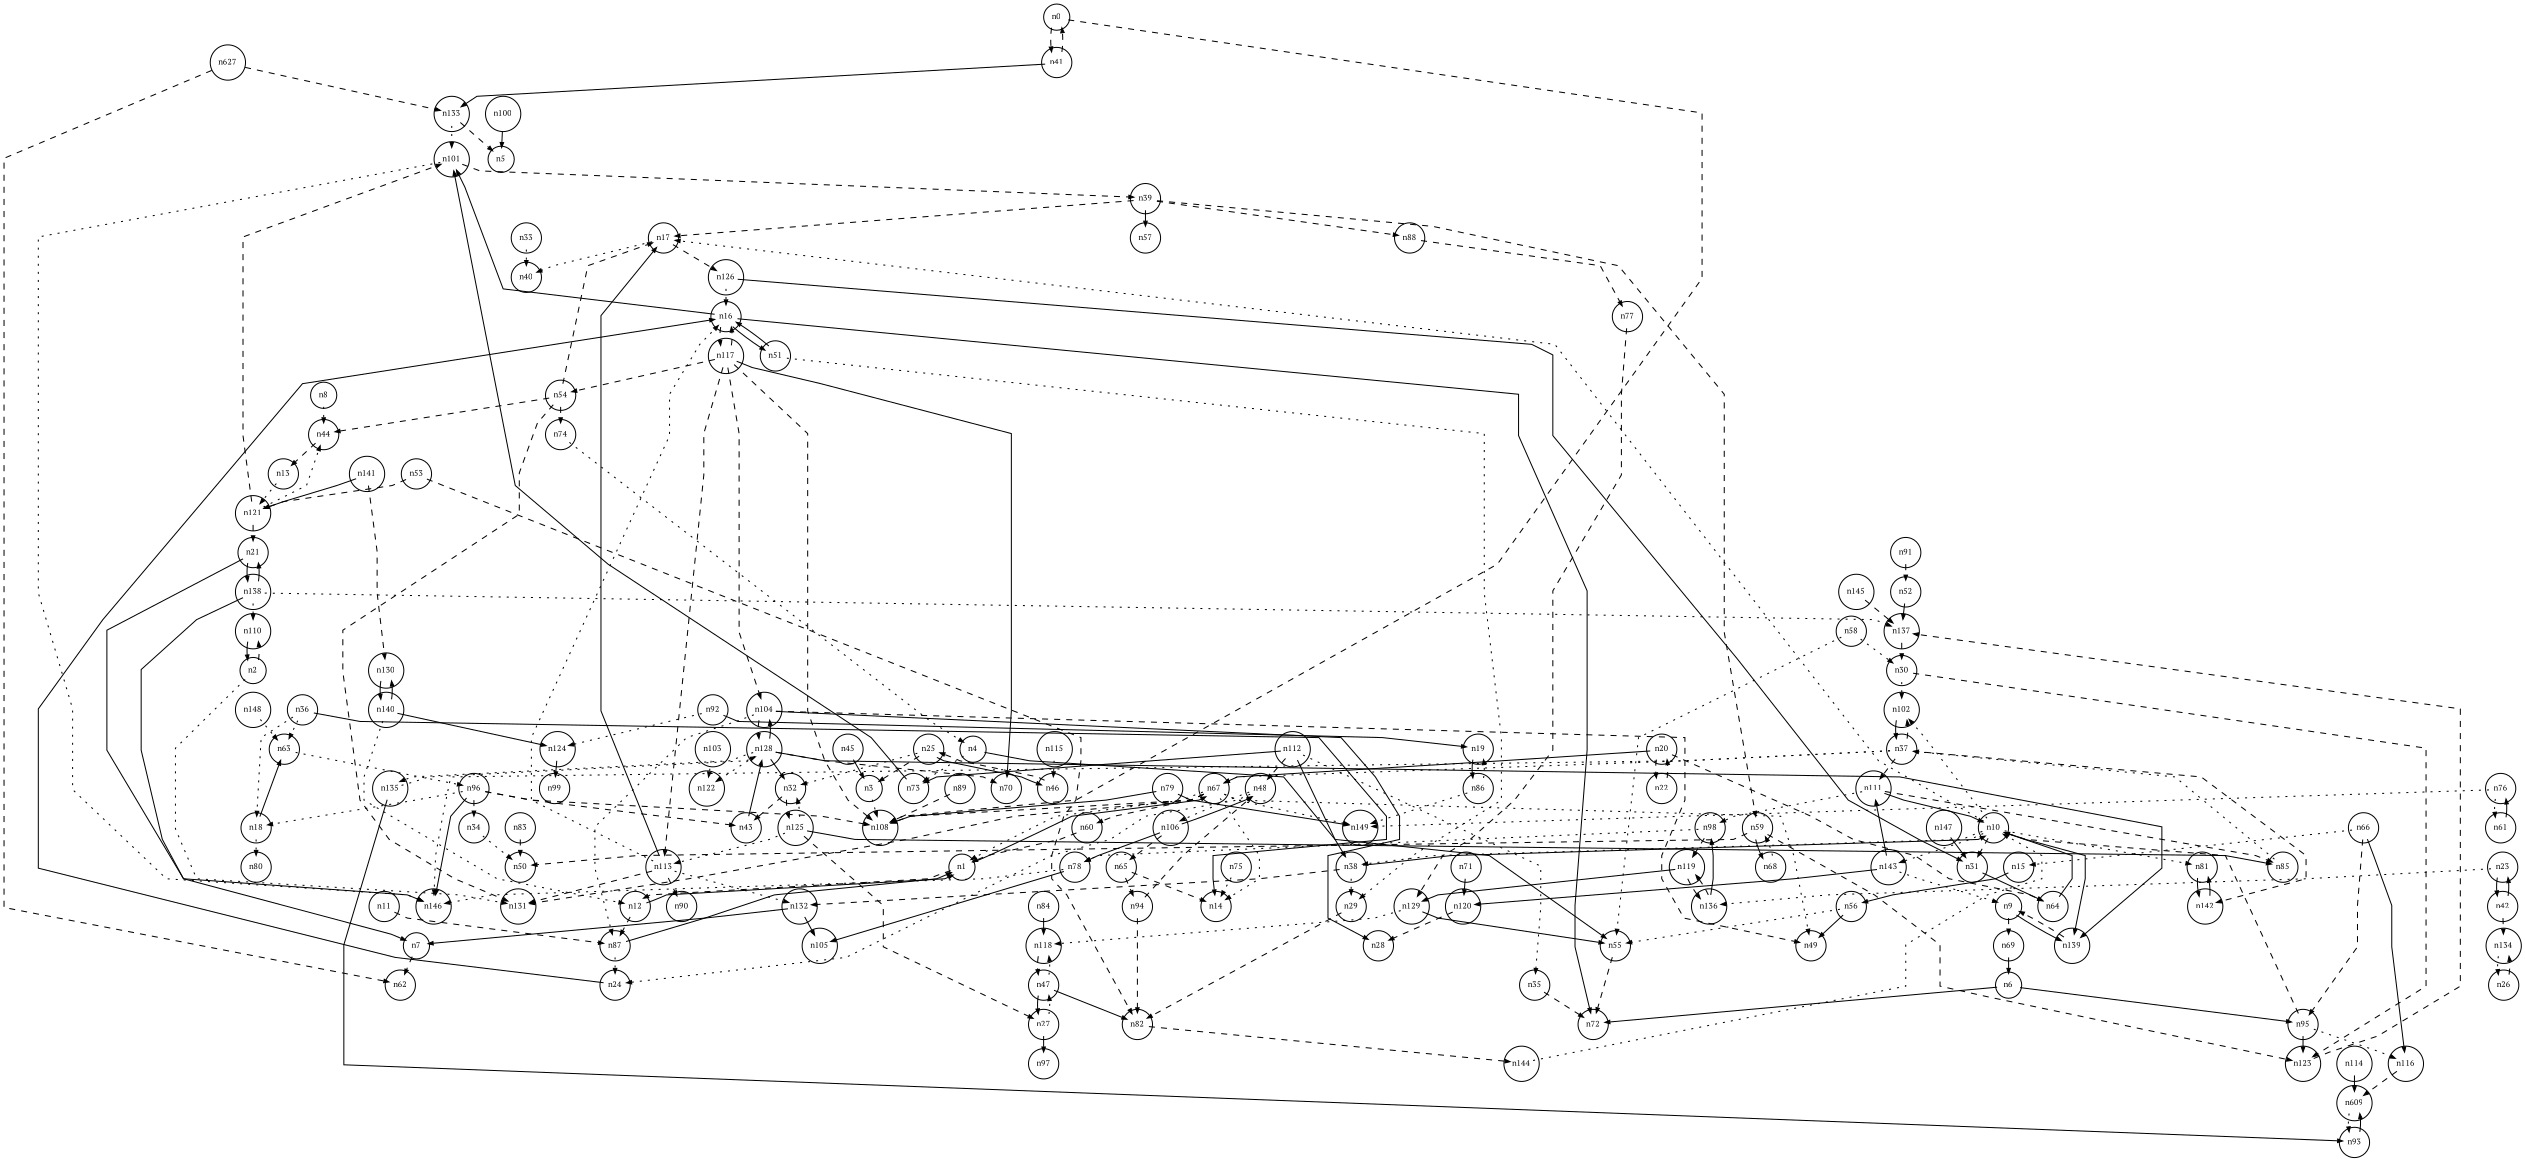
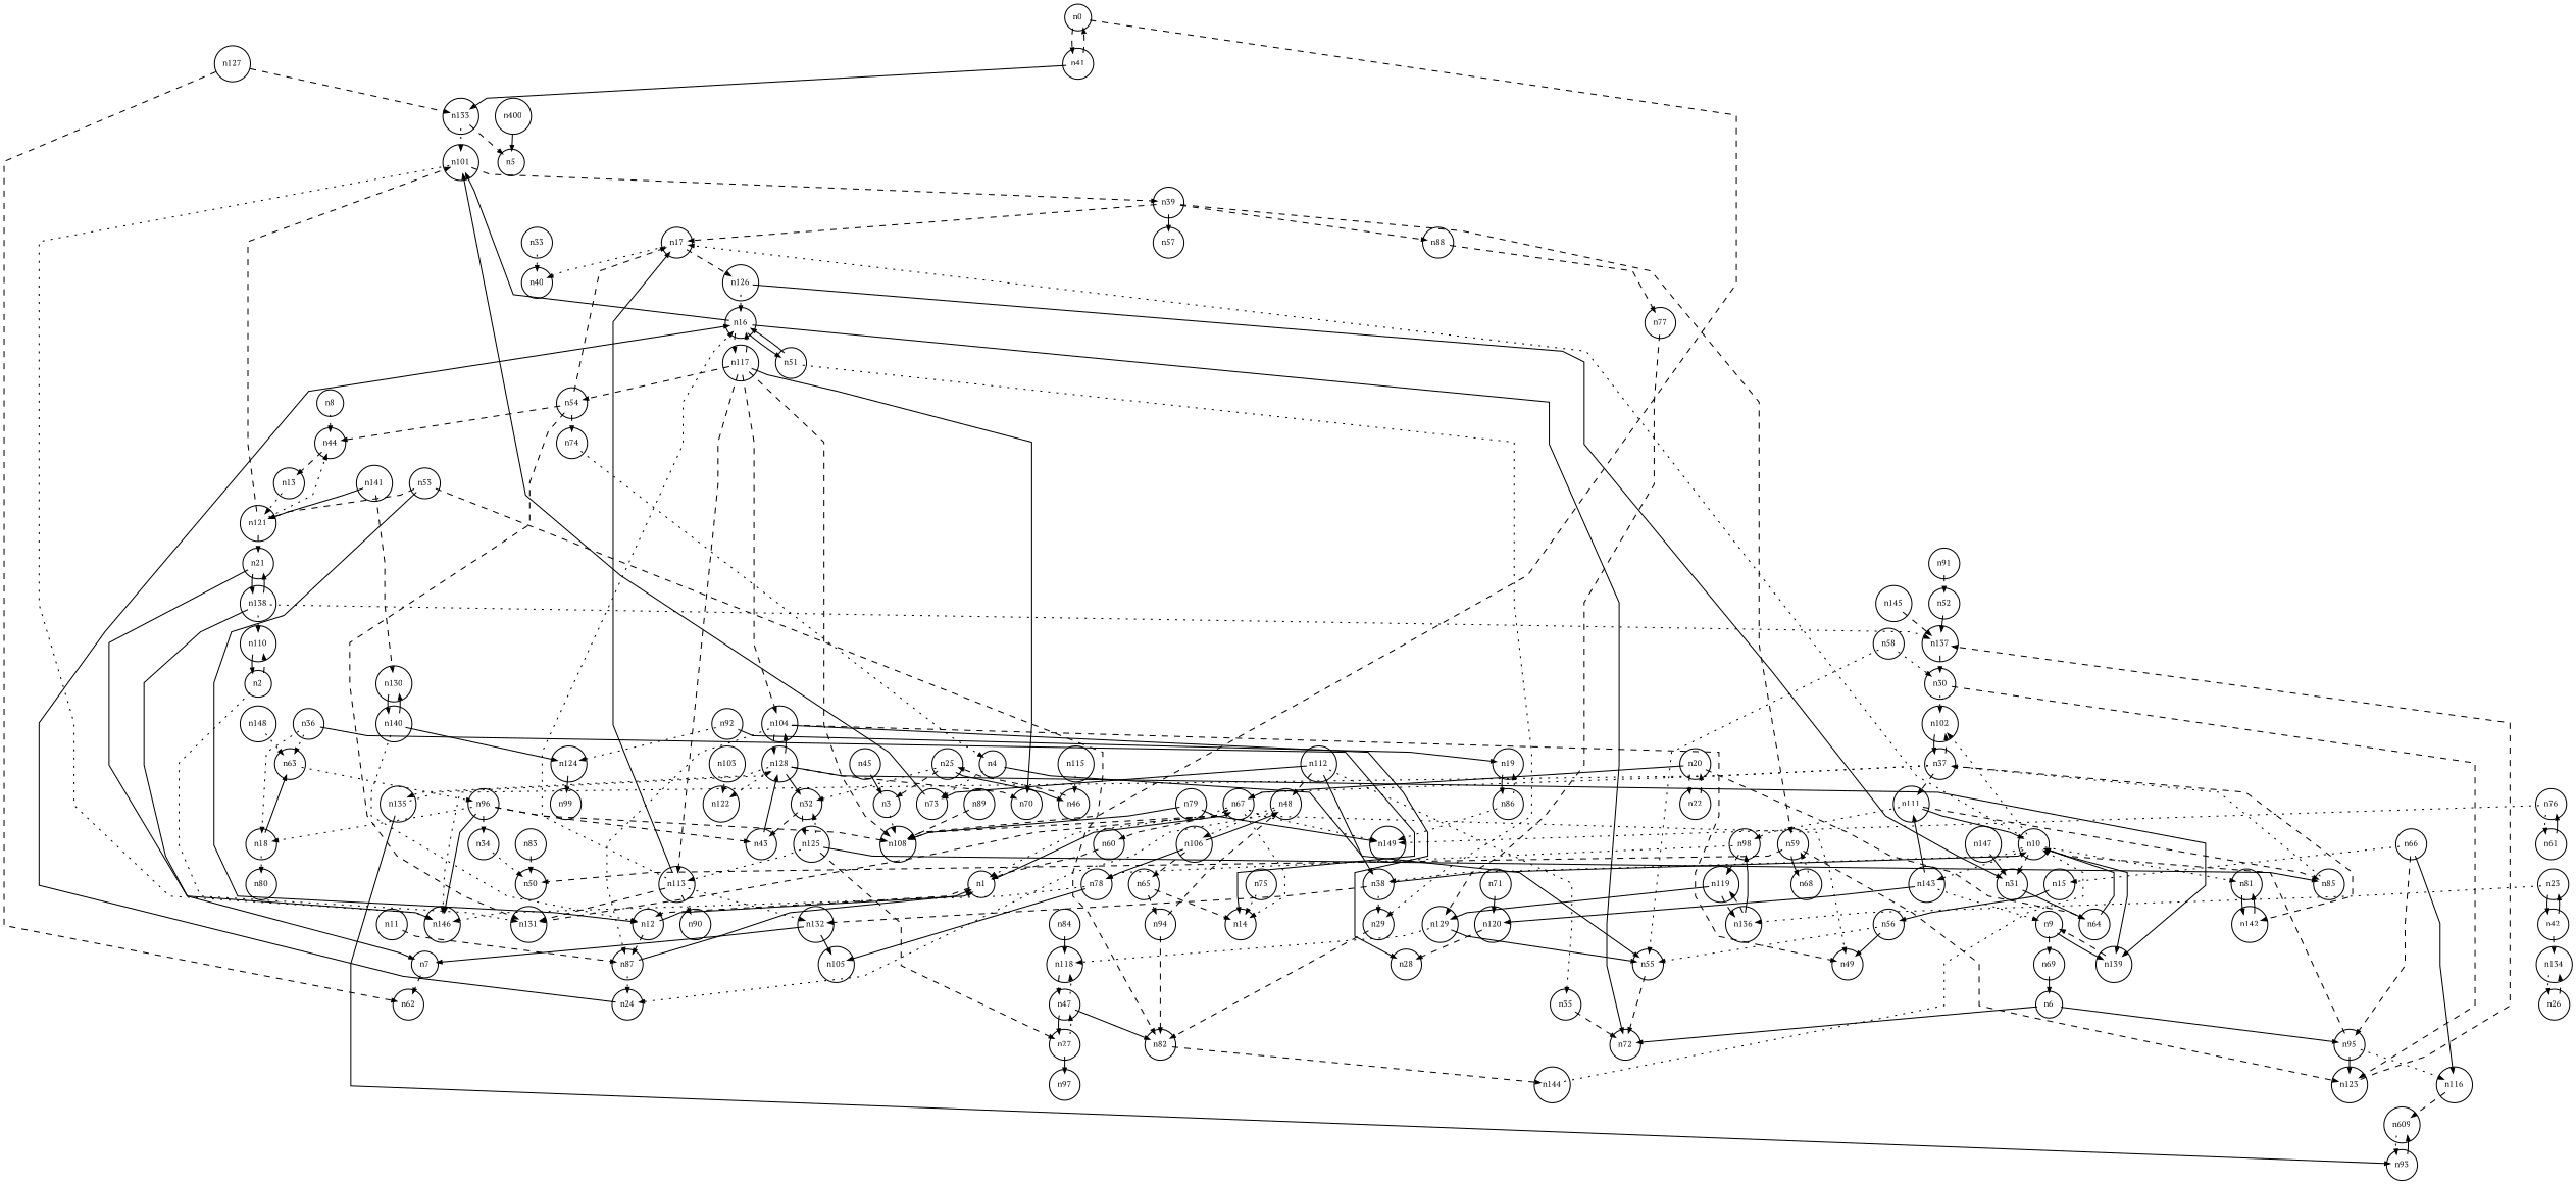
  digraph {
    fontname="PT Serif"
    fontsize=8
    nodesep=0.22
    nodesize=0.32
    ranksep=0.22
    splines=polyline
    node [fixedsize=shape fontname="PT Serif" fontsize=8 shape=circle]
    edge [arrowsize=0.5 fontname="PT Serif" style=dashed]
    n0 [width=0.32]
    n108 [width=0.32]
    n41 [width=0.32]
    n133 [width=0.32]
    n101 [width=0.32]
    n5 [width=0.32]
    n12 [width=0.32]
    n87 [width=0.32]
    n1 [width=0.32]
    n24 [width=0.32]
    n67 [width=0.32]
    n16 [width=0.32]
    n14 [width=0.32]
    n49 [width=0.32]
    n60 [width=0.32]
    n131 [width=0.32]
    n149 [width=0.32]
    n110 [width=0.32]
    n2 [width=0.32]
    n3 [width=0.32]
    n55 [width=0.32]
    n72 [width=0.32]
    n4 [width=0.32]
    n73 [width=0.32]
    n146 [width=0.32]
    n39 [width=0.32]
    n17 [width=0.32]
    n57 [width=0.32]
    n59 [width=0.32]
    n88 [width=0.32]
    n6 [width=0.32]
    n95 [width=0.32]
    n116 [width=0.32]
    n123 [width=0.32]
    n10 [width=0.32]
    n109 [label=n609 width=0.32]
    n137 [width=0.32]
    n139 [width=0.32]
    n31 [width=0.32]
    n38 [width=0.32]
    n81 [width=0.32]
    n102 [width=0.32]
    n143 [width=0.32]
    n93 [width=0.32]
    n30 [width=0.32]
    n9 [width=0.32]
    n40 [width=0.32]
    n126 [width=0.32]
    n64 [width=0.32]
    n29 [width=0.32]
    n132 [width=0.32]
    n142 [width=0.32]
    n37 [width=0.32]
    n111 [width=0.32]
    n120 [width=0.32]
    n7 [width=0.32]
    n62 [width=0.32]
    n44 [width=0.32]
    n13 [width=0.32]
    n121 [width=0.32]
    n21 [width=0.32]
    n8 [width=0.32]
    n69 [width=0.32]
    n51 [width=0.32]
    n117 [width=0.32]
    n82 [width=0.32]
    n105 [width=0.32]
    n98 [width=0.32]
    n85 [width=0.32]
    n28 [width=0.32]
    n144 [width=0.32]
    n119 [width=0.32]
    n78 [width=0.32]
    n11 [width=0.32]
    n138 [width=0.32]
    n56 [width=0.32]
    n15 [width=0.32]
    n54 [width=0.32]
    n70 [width=0.32]
    n104 [width=0.32]
    n113 [width=0.32]
    n74 [width=0.32]
    n128 [width=0.32]
    n90 [width=0.32]
    n50 [width=0.32]
    n68 [width=0.32]
    n77 [width=0.32]
    n32 [width=0.32]
    n122 [width=0.32]
    n135 [width=0.32]
    n63 [width=0.32]
    n96 [width=0.32]
    n18 [width=0.32]
    n43 [width=0.32]
    n34 [width=0.32]
    n80 [width=0.32]
    n86 [width=0.32]
    n19 [width=0.32]
    n22 [width=0.32]
    n20 [width=0.32]
    n42 [width=0.32]
    n134 [width=0.32]
    n23 [width=0.32]
    n26 [width=0.32]
    n136 [width=0.32]
    n129 [width=0.32]
    n118 [width=0.32]
    n25 [width=0.32]
    n46 [width=0.32]
    n125 [width=0.32]
    n27 [width=0.32]
    n97 [width=0.32]
    n47 [width=0.32]
    n33 [width=0.32]
    n35 [width=0.32]
    n36 [width=0.32]
    n45 [width=0.32]
    n48 [width=0.32]
    n106 [width=0.32]
    n65 [width=0.32]
    n94 [width=0.32]
    n52 [width=0.32]
    n53 [width=0.32]
    n58 [width=0.32]
    n66 [width=0.32]
    n71 [width=0.32]
    n75 [width=0.32]
    n61 [width=0.32]
    n76 [width=0.32]
    n79 [width=0.32]
    n83 [width=0.32]
    n84 [width=0.32]
    n89 [width=0.32]
    n91 [width=0.32]
    n92 [width=0.32]
    n124 [width=0.32]
    n99 [width=0.32]
-   n100 [width=0.32]
+   n100 [width=0.32 label=n400]
    n103 [width=0.32]
    n112 [width=0.32]
-   n114 [width=0.32]
    n115 [width=0.32]
-   n127 [width=0.32 label=n627]
+   n127 [width=0.32]
    n140 [width=0.32]
    n130 [width=0.32]
    n141 [width=0.32]
    n145 [width=0.32]
    n147 [width=0.32]
    n148 [width=0.32]
    n0 -> n108
    n0 -> n41
    n41 -> n0
    n41 -> n133 [style=solid]
    n133 -> n101 [style=dotted]
    n133 -> n5
    n101 -> n146 [style=dotted]
    n101 -> n39
    n12 -> n87
    n12 -> n1 [style=solid]
    n87 -> n1 [style=solid]
    n87 -> n24 [style=dotted]
    n1 -> n12
    n1 -> n67 [style=solid]
    n24 -> n16 [style=solid]
    n67 -> n108
    n67 -> n1 [style=dotted]
    n67 -> n14 [style=dotted]
    n67 -> n49 [style=dotted]
    n67 -> n60
    n67 -> n131
    n67 -> n149 [style=dotted]
    n16 -> n101 [style=solid]
    n16 -> n72 [style=solid]
    n16 -> n51 [style=solid]
    n16 -> n117
    n60 -> n1
    n110 -> n2 [style=solid]
    n2 -> n131 [style=dotted]
    n2 -> n110
    n3 -> n108 [style=dotted]
    n55 -> n72
    n4 -> n55 [style=solid]
    n4 -> n73 [style=dotted]
    n73 -> n101 [style=solid]
    n39 -> n17
    n39 -> n57 [style=solid]
    n39 -> n59
    n39 -> n88
    n17 -> n40 [style=dotted]
    n17 -> n126
    n59 -> n123
    n59 -> n50
    n59 -> n68 [style=solid]
    n88 -> n77
    n6 -> n72 [style=solid]
    n6 -> n95 [style=solid]
    n95 -> n116 [style=dotted]
    n95 -> n123 [style=solid]
    n95 -> n10
    n116 -> n109
    n123 -> n137
    n10 -> n17 [style=dotted]
    n10 -> n139 [style=solid]
    n10 -> n31
    n10 -> n38 [style=dotted]
    n10 -> n81 [style=dotted]
    n10 -> n102 [style=dotted]
    n10 -> n143 [style=dotted]
    n109 -> n93 [style=dotted]
    n137 -> n30
    n139 -> n9
    n31 -> n64 [style=solid]
    n38 -> n10 [style=solid]
    n38 -> n29 [style=dotted]
    n38 -> n132
    n81 -> n142 [style=solid]
    n102 -> n37 [style=solid]
    n143 -> n9 [style=dotted]
    n143 -> n111 [style=solid]
    n143 -> n120 [style=solid]
    n93 -> n109 [style=solid]
    n30 -> n123
    n30 -> n102 [style=dotted]
    n9 -> n139 [style=solid]
    n9 -> n69
    n126 -> n16 [style=dotted]
    n126 -> n31 [style=solid]
    n64 -> n10 [style=solid]
    n29 -> n82
    n132 -> n7 [style=solid]
    n132 -> n105 [style=solid]
    n142 -> n81 [style=solid]
    n37 -> n67 [style=dotted]
    n37 -> n146 [style=dotted]
    n37 -> n102
    n37 -> n142
    n37 -> n111
    n111 -> n10 [style=solid]
    n111 -> n98 [style=dotted]
    n111 -> n85
    n120 -> n28
    n7 -> n62
    n44 -> n13
    n13 -> n121 [style=dotted]
    n121 -> n101
    n121 -> n44 [style=dotted]
    n121 -> n21
    n21 -> n146 [style=solid]
    n21 -> n138 [style=solid]
    n8 -> n44 [style=dotted]
    n69 -> n6 [style=solid]
    n51 -> n16 [style=solid]
    n51 -> n29 [style=dotted]
    n117 -> n108
    n117 -> n16
    n117 -> n54
    n117 -> n70 [style=solid]
    n117 -> n104
    n117 -> n113
    n82 -> n144
    n98 -> n119
    n98 -> n78 [style=dotted]
    n85 -> n37 [style=dotted]
    n144 -> n10 [style=dotted]
    n119 -> n136
    n119 -> n129 [style=solid]
    n78 -> n146 [style=dotted]
    n78 -> n105 [style=solid]
    n11 -> n87
    n138 -> n110 [style=dotted]
    n138 -> n137 [style=dotted]
    n138 -> n7 [style=solid]
    n138 -> n21 [style=solid]
    n56 -> n49 [style=solid]
    n56 -> n55 [style=dotted]
    n15 -> n56 [style=solid]
    n54 -> n131
    n54 -> n17
    n54 -> n44
    n54 -> n74
    n104 -> n87 [style=dotted]
    n104 -> n49
    n104 -> n28 [style=solid]
    n104 -> n128
    n113 -> n16 [style=dotted]
    n113 -> n131
    n113 -> n17 [style=solid]
    n113 -> n132 [style=dotted]
    n113 -> n90
    n74 -> n4 [style=dotted]
    n128 -> n139 [style=solid]
    n128 -> n70
    n128 -> n104 [style=solid]
    n128 -> n32 [style=solid]
    n128 -> n122 [style=dotted]
    n128 -> n135 [style=dotted]
    n68 -> n59 [style=dotted]
    n77 -> n129
    n32 -> n43
    n32 -> n125
    n135 -> n93 [style=solid]
    n135 -> n128 [style=dotted]
    n63 -> n96 [style=dotted]
    n96 -> n108
    n96 -> n146 [style=solid]
    n96 -> n18 [style=dotted]
    n96 -> n43
    n96 -> n34
    n18 -> n63 [style=solid]
    n18 -> n80 [style=dotted]
    n43 -> n128 [style=solid]
    n34 -> n50 [style=dotted]
    n86 -> n149 [style=dotted]
    n86 -> n19 [style=dotted]
    n19 -> n86 [style=solid]
    n22 -> n20
    n20 -> n67 [style=solid]
    n20 -> n64
    n20 -> n22
    n42 -> n134
    n42 -> n23 [style=solid]
    n134 -> n26 [style=dotted]
    n23 -> n42 [style=solid]
    n23 -> n136 [style=dotted]
    n26 -> n134
    n136 -> n98 [style=solid]
    n136 -> n119
    n129 -> n55 [style=solid]
    n129 -> n118 [style=dotted]
    n118 -> n47
    n25 -> n3
    n25 -> n32 [style=dotted]
    n25 -> n46 [style=solid]
    n46 -> n25
    n125 -> n85 [style=solid]
    n125 -> n113 [style=dotted]
    n125 -> n32 [style=dotted]
    n125 -> n27
    n27 -> n97 [style=solid]
    n27 -> n47 [style=dotted]
    n47 -> n82 [style=solid]
    n47 -> n118 [style=dotted]
    n47 -> n27 [style=solid]
    n33 -> n40 [style=dotted]
    n35 -> n72
    n36 -> n14 [style=solid]
    n36 -> n63 [style=dotted]
    n36 -> n18 [style=dotted]
    n45 -> n3 [style=solid]
    n48 -> n24 [style=dotted]
    n48 -> n106 [style=dotted]
    n106 -> n78 [style=solid]
    n106 -> n48 [style=solid]
    n106 -> n65
    n65 -> n14
    n65 -> n94
    n94 -> n82
    n94 -> n48
    n52 -> n137 [style=solid]
+   n53 -> n12 [style=solid]
    n53 -> n121
    n53 -> n82
    n58 -> n55 [style=dotted]
    n58 -> n30 [style=dotted]
    n66 -> n95
    n66 -> n116 [style=solid]
    n66 -> n15 [style=dotted]
    n71 -> n120 [style=solid]
    n75 -> n14 [style=dotted]
    n61 -> n76 [style=solid]
    n76 -> n149 [style=dotted]
    n76 -> n61 [style=dotted]
    n79 -> n108 [style=solid]
    n79 -> n149 [style=solid]
    n83 -> n50
    n84 -> n118 [style=solid]
    n89 -> n108
    n91 -> n52
    n92 -> n19 [style=solid]
    n92 -> n124 [style=dotted]
    n124 -> n99 [style=solid]
    n100 -> n5 [style=solid]
    n103 -> n122 [style=dotted]
    n112 -> n73 [style=solid]
    n112 -> n38 [style=solid]
    n112 -> n35 [style=dotted]
    n112 -> n48
-   n114 -> n109 [style=solid]
    n115 -> n46 [style=dotted]
    n127 -> n133
    n127 -> n62
    n140 -> n12 [style=dotted]
    n140 -> n124 [style=solid]
    n140 -> n130 [style=solid]
    n130 -> n140 [style=solid]
    n141 -> n121 [style=solid]
    n141 -> n130
    n145 -> n137
    n147 -> n31 [style=solid]
    n148 -> n63 [style=dotted]
  }
